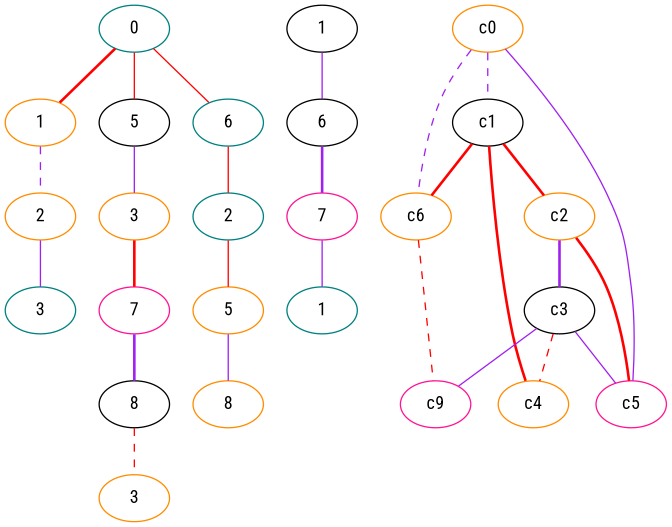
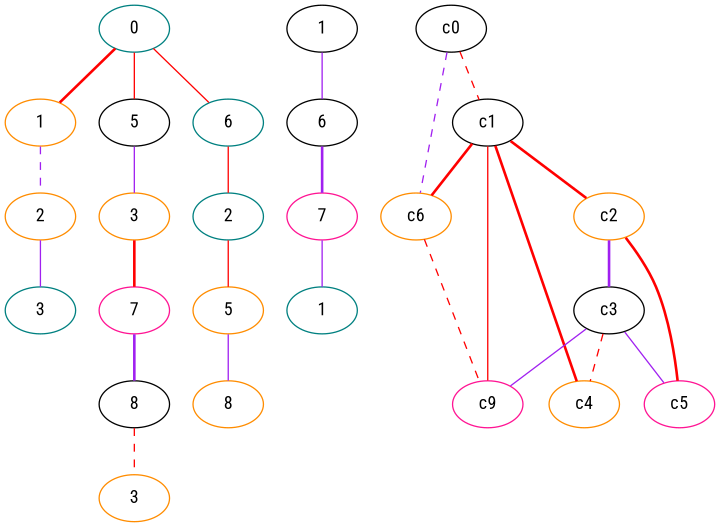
  graph {
    fontname="Roboto Condensed"
    node [color=darkorange fontname="Roboto Condensed"]
    edge [color=red fontname="Roboto Condensed" style=solid]
    n1 [color=teal label=0]
    n2 [label=1]
    n3 [color=black label=5]
    n4 [color=teal label=6]
    n5 [label=2]
    n6 [label=3]
    n7 [color=teal label=2]
    n8 [color=teal label=3]
    n9 [color=black label=1]
    n10 [color=black label=6]
    n11 [color=deeppink label=7]
    n12 [color=teal label=1]
    n13 [color=deeppink label=7]
    n14 [color=black label=8]
    n15 [label=3]
    n16 [label=5]
    n17 [label=8]
    c1 [color=black]
-   c0
+   c0 [color=black]
    c5 [color=deeppink]
    c6
    c2
    c4
    n24 [color=deeppink label=c9]
    c3 [color=black]
    n1 -- n2 [style=bold]
    n1 -- n3
    n1 -- n4
    n2 -- n5 [color=purple style=dashed]
    n3 -- n6 [color=purple]
    n4 -- n7
    n5 -- n8 [color=purple]
    n6 -- n13 [style=bold]
    n7 -- n16
    n9 -- n10 [color=purple]
    n10 -- n11 [color=purple style=bold]
    n11 -- n12 [color=purple]
    n13 -- n14 [color=purple style=bold]
    n14 -- n15 [style=dashed]
    n16 -- n17 [color=purple]
    c1 -- c6 [style=bold]
    c1 -- c2 [style=bold]
    c1 -- c4 [style=bold]
-   c0 -- c1 [color=purple style=dashed]
-   c0 -- c5 [color=purple]
+   c1 -- n24
+   c0 -- c1 [style=dashed]
    c0 -- c6 [color=purple style=dashed]
    c6 -- n24 [style=dashed]
    c2 -- c5 [style=bold]
    c2 -- c3 [color=purple style=bold]
    c3 -- c5 [color=purple]
    c3 -- c4 [style=dashed]
    c3 -- n24 [color=purple]
  }
